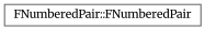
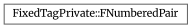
  digraph {
    rankdir=LR
    fontname=Merriweather
-   n1 [color=grey40 fillcolor=white fontname=Merriweather fontsize=10 height=0.2 label="FNumberedPair::FNumberedPair" shape=box style=filled width=0.4]
+   n1 [color=grey40 fillcolor=white fontname=Merriweather fontsize=10 height=0.2 label="FixedTagPrivate::FNumberedPair" shape=box style=filled width=0.4]
  }
